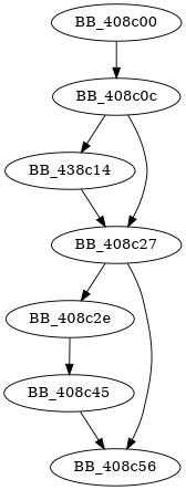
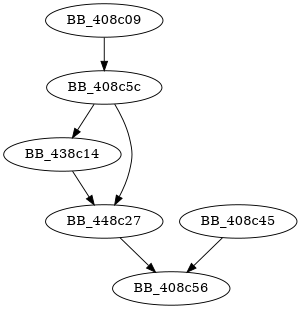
  digraph {
-   BB_408c00
-   BB_408c0c
+   BB_408c00 [label=BB_408c09]
+   BB_408c0c [label=BB_408c5c]
    n3 [label=BB_438c14]
-   BB_408c27
+   BB_408c27 [label=BB_448c27]
    n5 [label=BB_408c45]
-   BB_408c2e
    BB_408c56
    BB_408c00 -> BB_408c0c
    BB_408c0c -> n3
    BB_408c0c -> BB_408c27
    n3 -> BB_408c27
-   BB_408c27 -> BB_408c2e
    BB_408c27 -> BB_408c56
    n5 -> BB_408c56
-   BB_408c2e -> n5
  }
